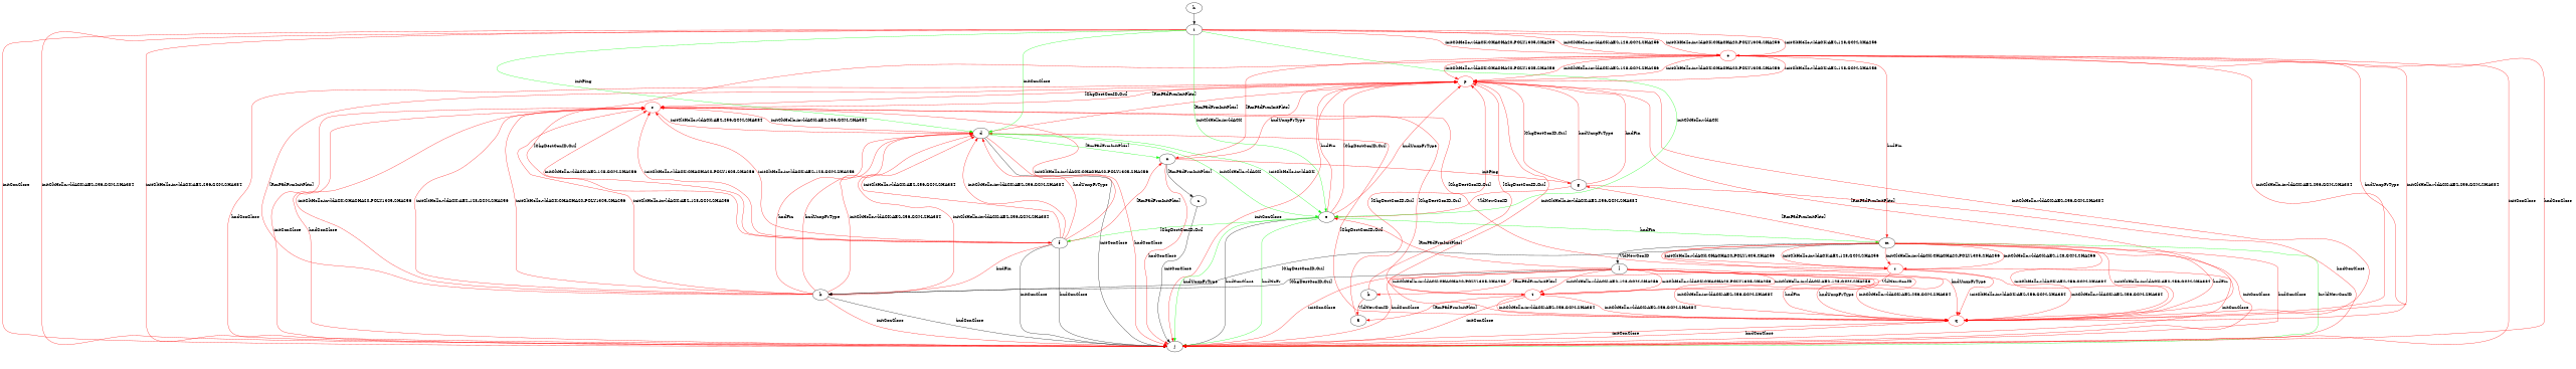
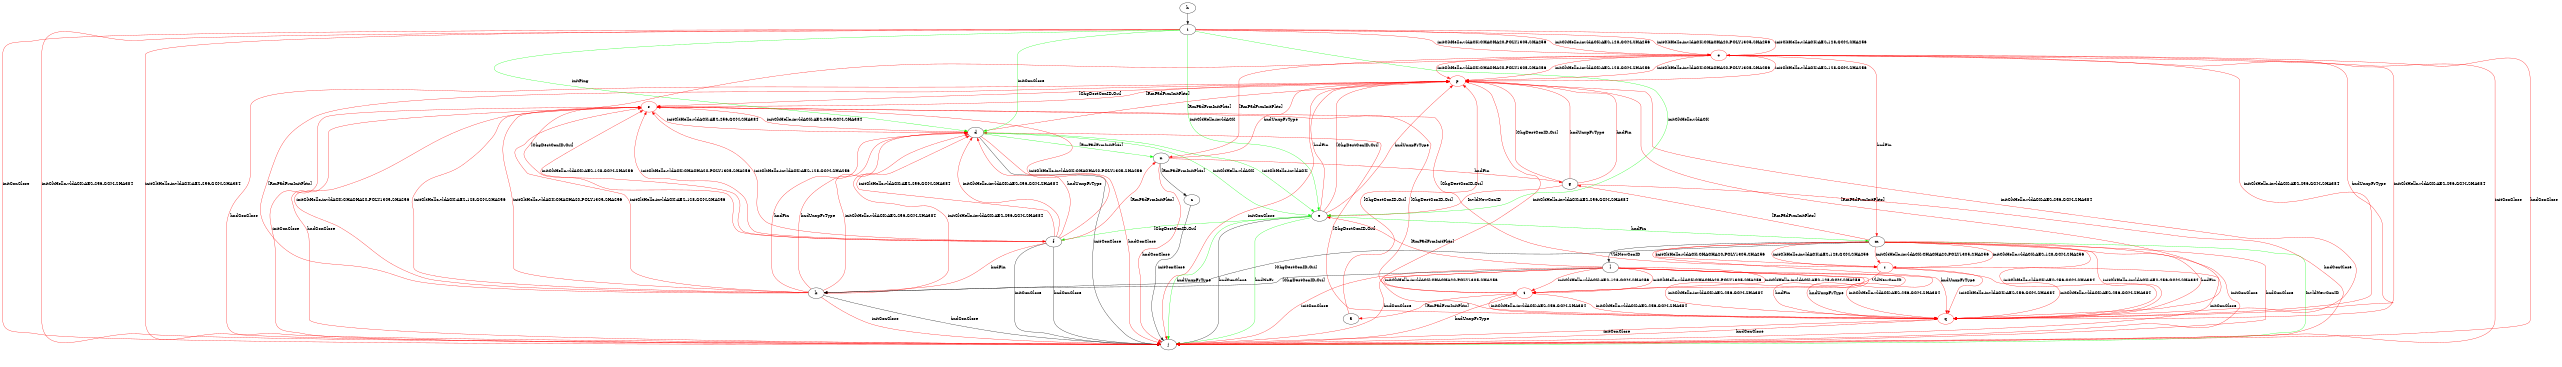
  digraph {
    edge [color=red]
    p [color=red]
    j
    s [color=red]
    q [color=red]
    d
    a
-   b
    c
    e
    n
    f
    m
    g
    k
    l
    r [color=red]
    t [color=red]
    h
    i
    o [color=red]
    p -> j [label="initConClose "]
    p -> j [label="hndConClose "]
    p -> s [label="[ChgDestConID-Ori] "]
    p -> q [label="initCltHello-vldACK:AES-256-GCM-SHA384 "]
    p -> q [label="initCltHello-invldACK:AES-256-GCM-SHA384 "]
    s -> p [label="[RmPadFrmInitPkts] "]
    s -> j [label="initConClose "]
    s -> j [label="hndConClose "]
    s -> d [label="initCltHello-vldACK:AES-256-GCM-SHA384 "]
    s -> d [label="initCltHello-invldACK:AES-256-GCM-SHA384 "]
    q -> p [label="[RmPadFrmInitPkts] "]
    q -> j [label="initConClose "]
    q -> j [label="hndConClose "]
    q -> d [label="[ChgDestConID-Ori] "]
    d -> p [label="[RmPadFrmInitPkts] "]
    d -> j [label="initConClose " color=""]
    d -> j [label="hndConClose "]
    d -> e [color=green label="initCltHello-vldACK "]
    d -> e [color=green label="initCltHello-invldACK "]
    d -> n [color=green label="[RmPadFrmInitPkts] "]
    a -> p [label="[ChgDestConID-Ori] "]
-   b -> p [label="[ChgDestConID-Ori] "]
-   b -> a [label="VldNewConID "]
    c -> j [label="initConClose " color=""]
    e -> p [label="hndFin "]
    e -> p [label="hndUnxpFrType "]
    e -> p [label="[ChgDestConID-Ori] "]
    e -> j [label="hndConClose " color=""]
    e -> j [color=green label="hndNoFr "]
    e -> j [color=green label="hndUnxpFrType "]
    e -> f [color=green label="[ChgDestConID-Ori] "]
    e -> m [color=green label="hndFin "]
    n -> p [label="hndUnxpFrType "]
    n -> j [label="hndConClose "]
    n -> c [label="[RmPadFrmInitPkts] " color=""]
-   n -> g [label="initPing "]
+   n -> g [label="hndFin "]
    f -> j [label="initConClose " color=""]
    f -> j [label="hndConClose " color=""]
    f -> s [label="initCltHello-vldACK:AES-128-GCM-SHA256 "]
    f -> s [label="initCltHello-vldACK:CHACHA20-POLY1305-SHA256 "]
    f -> s [label="initCltHello-invldACK:AES-128-GCM-SHA256 "]
    f -> s [label="initCltHello-invldACK:CHACHA20-POLY1305-SHA256 "]
    f -> d [label="initCltHello-vldACK:AES-256-GCM-SHA384 "]
    f -> d [label="initCltHello-invldACK:AES-256-GCM-SHA384 "]
    f -> d [label="hndUnxpFrType "]
    f -> n [label="[RmPadFrmInitPkts] "]
    f -> k [label="hndFin "]
    m -> j [color=green label="InvldNewConID "]
    m -> j [label="initConClose "]
    m -> j [label="hndConClose "]
    m -> q [label="initCltHello-vldACK:AES-256-GCM-SHA384 "]
    m -> q [label="initCltHello-invldACK:AES-256-GCM-SHA384 "]
    m -> q [label="hndFin "]
    m -> q [label="hndUnxpFrType "]
    m -> g [label="[RmPadFrmInitPkts] "]
    m -> k [label="[ChgDestConID-Ori] " color=""]
    m -> l [label="VldNewConID " color=""]
    m -> r [label="initCltHello-vldACK:AES-128-GCM-SHA256 "]
    m -> r [label="initCltHello-vldACK:CHACHA20-POLY1305-SHA256 "]
    m -> r [label="initCltHello-invldACK:AES-128-GCM-SHA256 "]
    m -> r [label="initCltHello-invldACK:CHACHA20-POLY1305-SHA256 "]
    g -> p [label="hndFin "]
    g -> p [label="hndUnxpFrType "]
    g -> p [label="[ChgDestConID-Ori] "]
    g -> j [label="hndConClose "]
-   g -> e [label="VldNewConID "]
+   g -> e [label="InvldNewConID "]
    k -> p [label="[RmPadFrmInitPkts] "]
    k -> j [label="hndConClose " color=""]
    k -> j [label="initConClose "]
    k -> s [label="initCltHello-vldACK:AES-128-GCM-SHA256 "]
    k -> s [label="initCltHello-vldACK:CHACHA20-POLY1305-SHA256 "]
    k -> s [label="initCltHello-invldACK:AES-128-GCM-SHA256 "]
    k -> s [label="initCltHello-invldACK:CHACHA20-POLY1305-SHA256 "]
    k -> d [label="initCltHello-vldACK:AES-256-GCM-SHA384 "]
    k -> d [label="initCltHello-invldACK:AES-256-GCM-SHA384 "]
    k -> d [label="hndFin "]
    k -> d [label="hndUnxpFrType "]
    l -> j [label="initConClose "]
    l -> j [label="hndConClose "]
    l -> q [label="initCltHello-vldACK:AES-256-GCM-SHA384 "]
    l -> q [label="initCltHello-invldACK:AES-256-GCM-SHA384 "]
    l -> q [label="hndFin "]
    l -> q [label="hndUnxpFrType "]
    l -> e [label="[RmPadFrmInitPkts] "]
    l -> k [label="[ChgDestConID-Ori] " color=""]
    l -> t [label="initCltHello-vldACK:AES-128-GCM-SHA256 "]
    l -> t [label="initCltHello-vldACK:CHACHA20-POLY1305-SHA256 "]
    l -> t [label="initCltHello-invldACK:AES-128-GCM-SHA256 "]
    l -> t [label="initCltHello-invldACK:CHACHA20-POLY1305-SHA256 "]
    r -> j [label="initConClose "]
    r -> s [label="[ChgDestConID-Ori] "]
    r -> q [label="initCltHello-vldACK:AES-256-GCM-SHA384 "]
    r -> q [label="initCltHello-invldACK:AES-256-GCM-SHA384 "]
-   r -> b [label="[RmPadFrmInitPkts] "]
    r -> t [label="VldNewConID "]
-   t -> j [label="initConClose "]
+   t -> j [label="hndUnxpFrType "]
    t -> s [label="[ChgDestConID-Ori] "]
    t -> q [label="initCltHello-vldACK:AES-256-GCM-SHA384 "]
    t -> q [label="initCltHello-invldACK:AES-256-GCM-SHA384 "]
    t -> a [label="[RmPadFrmInitPkts] "]
    h -> i [color=""]
    i -> j [label="initConClose "]
    i -> j [label="initCltHello-vldACK:AES-256-GCM-SHA384 "]
    i -> j [label="initCltHello-invldACK:AES-256-GCM-SHA384 "]
    i -> d [color=green label="initPing "]
    i -> d [color=green label="initConClose "]
    i -> e [color=green label="initCltHello-vldACK "]
    i -> e [color=green label="initCltHello-invldACK "]
    i -> o [label="initCltHello-vldACK:AES-128-GCM-SHA256 "]
    i -> o [label="initCltHello-vldACK:CHACHA20-POLY1305-SHA256 "]
    i -> o [label="initCltHello-invldACK:AES-128-GCM-SHA256 "]
    i -> o [label="initCltHello-invldACK:CHACHA20-POLY1305-SHA256 "]
    o -> p [label="initCltHello-vldACK:AES-128-GCM-SHA256 "]
    o -> p [label="initCltHello-vldACK:CHACHA20-POLY1305-SHA256 "]
    o -> p [label="initCltHello-invldACK:AES-128-GCM-SHA256 "]
    o -> p [label="initCltHello-invldACK:CHACHA20-POLY1305-SHA256 "]
    o -> j [label="initConClose "]
    o -> j [label="hndConClose "]
    o -> q [label="initCltHello-vldACK:AES-256-GCM-SHA384 "]
    o -> q [label="initCltHello-invldACK:AES-256-GCM-SHA384 "]
    o -> q [label="hndUnxpFrType "]
    o -> n [label="[RmPadFrmInitPkts] "]
    o -> f [label="[ChgDestConID-Ori] "]
    o -> m [label="hndFin "]
  }
